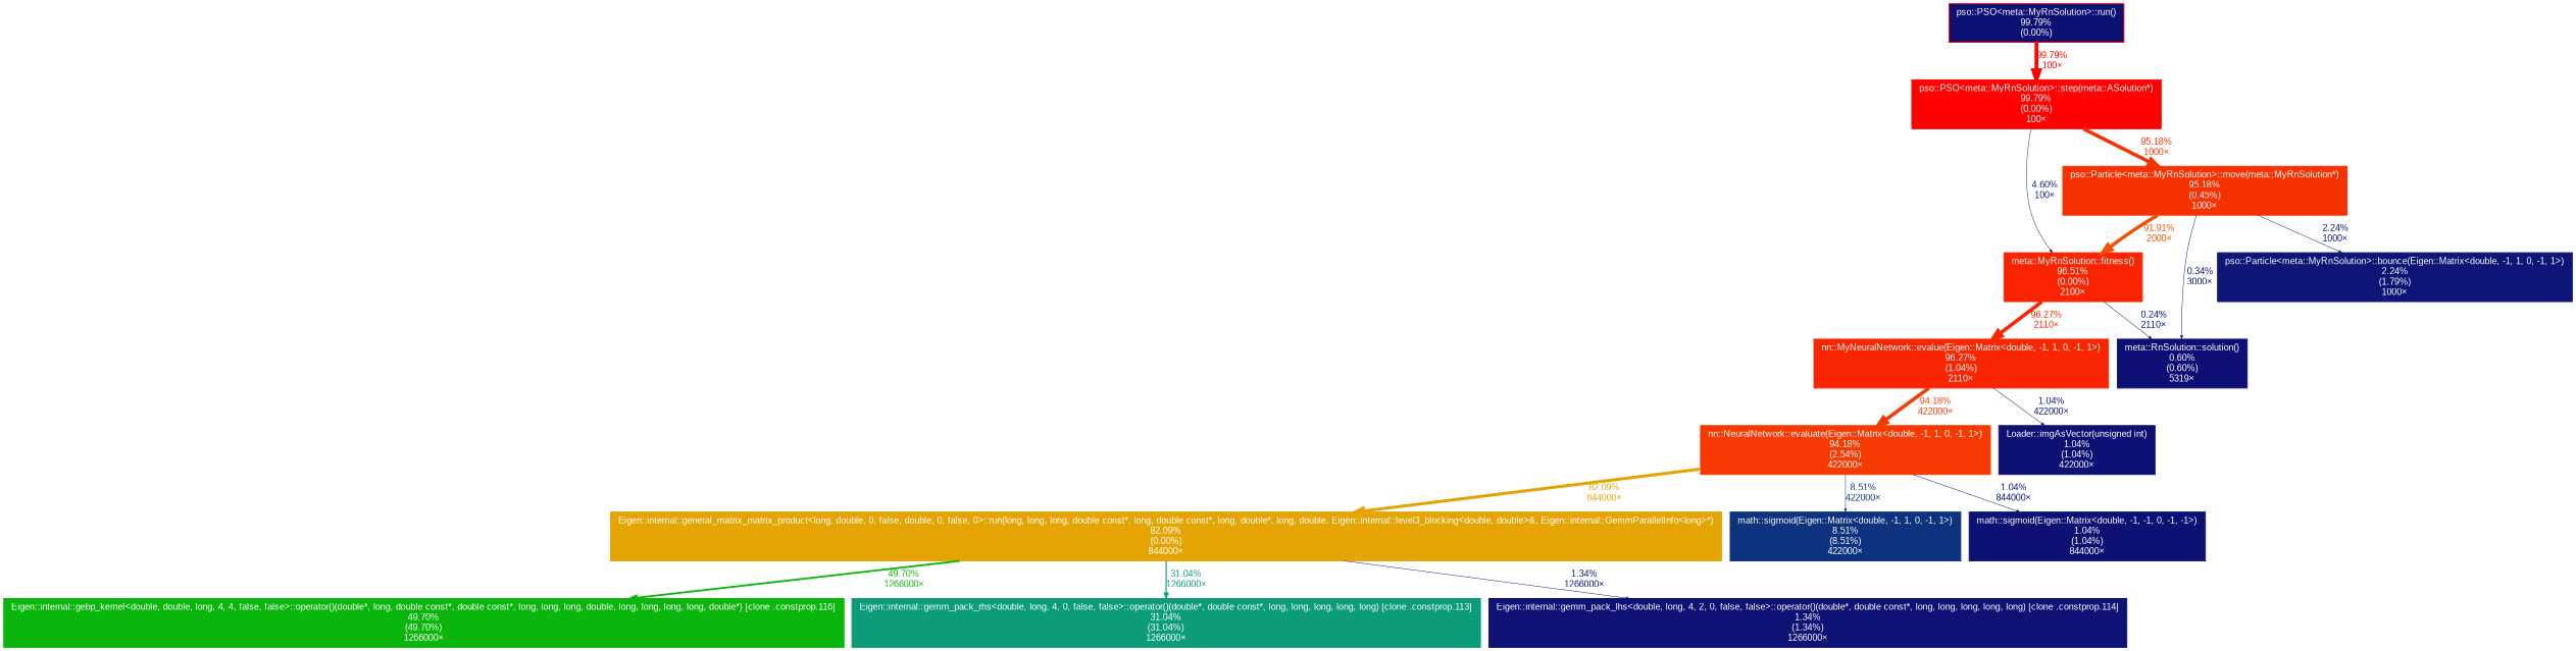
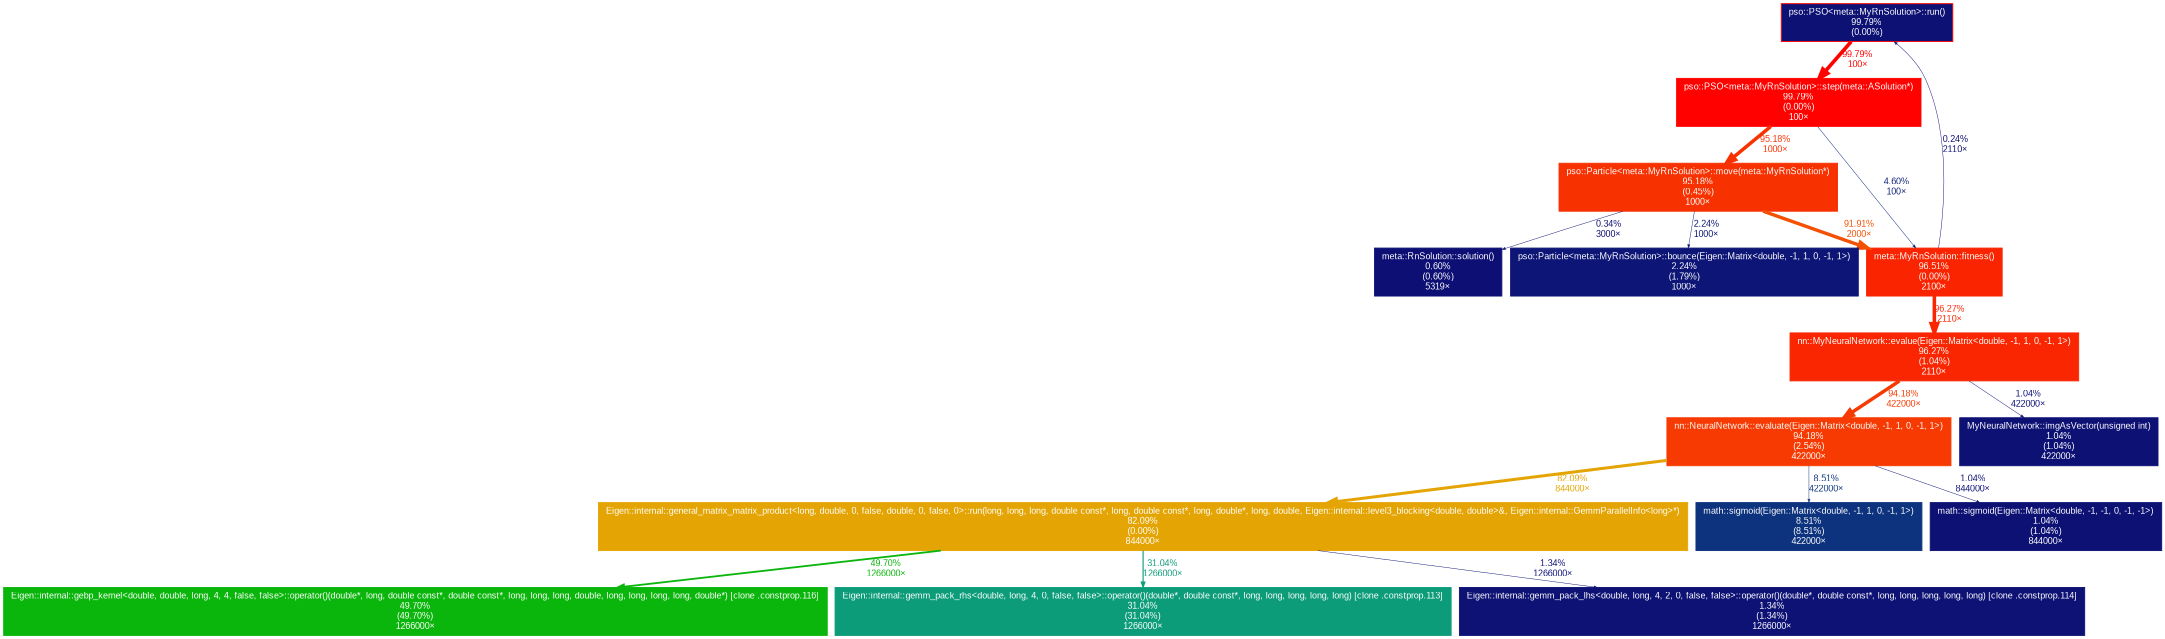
  digraph {
    fontname=Arial
    nodesep=0.125
    ranksep=0.25
    node [color="#ff0200" fontcolor="#ffffff" fontname=Arial fontsize=10.00 shape=box style=filled]
    edge [arrowsize=0.35 color="#0d0e73" fontcolor="#0d0e73" fontname=Arial fontsize=10.00 labeldistance=0.50 penwidth=0.50]
    n1 [fillcolor="#0d1174" height=0 label="pso::PSO<meta::MyRnSolution>::run()\n99.79%\n(0.00%)" width=0]
    n2 [height=0 label="pso::PSO<meta::MyRnSolution>::step(meta::ASolution*)\n99.79%\n(0.00%)\n100×" width=0]
    n3 [color="#fa2401" height=0 label="meta::MyRnSolution::fitness()\n96.51%\n(0.00%)\n2100×" width=0]
    n4 [color="#f83101" height=0 label="pso::Particle<meta::MyRnSolution>::move(meta::MyRnSolution*)\n95.18%\n(0.45%)\n1000×" width=0]
    n5 [color="#f92601" height=0 label="nn::MyNeuralNetwork::evalue(Eigen::Matrix<double, -1, 1, 0, -1, 1>)\n96.27%\n(1.04%)\n2110×" width=0]
    n6 [color="#0d0f74" height=0 label="meta::RnSolution::solution()\n0.60%\n(0.60%)\n5319×" width=0]
    n7 [color="#0d1676" height=0 label="pso::Particle<meta::MyRnSolution>::bounce(Eigen::Matrix<double, -1, 1, 0, -1, 1>)\n2.24%\n(1.79%)\n1000×" width=0]
    n8 [color="#f63a01" height=0 label="nn::NeuralNetwork::evaluate(Eigen::Matrix<double, -1, 1, 0, -1, 1>)\n94.18%\n(2.54%)\n422000×" width=0]
-   n9 [color="#0d1174" height=0 label="Loader::imgAsVector(unsigned int)\n1.04%\n(1.04%)\n422000×" width=0]
+   n9 [color="#0d1174" height=0 label="MyNeuralNetwork::imgAsVector(unsigned int)\n1.04%\n(1.04%)\n422000×" width=0]
    n10 [color="#e4a504" height=0 label="Eigen::internal::general_matrix_matrix_product<long, double, 0, false, double, 0, false, 0>::run(long, long, long, double const*, long, double const*, long, double*, long, double, Eigen::internal::level3_blocking<double, double>&, Eigen::internal::GemmParallelInfo<long>*)\n82.09%\n(0.00%)\n844000×" width=0]
    n11 [color="#0d337e" height=0 label="math::sigmoid(Eigen::Matrix<double, -1, 1, 0, -1, 1>)\n8.51%\n(8.51%)\n422000×" width=0]
    n12 [color="#0d1174" height=0 label="math::sigmoid(Eigen::Matrix<double, -1, -1, 0, -1, -1>)\n1.04%\n(1.04%)\n844000×" width=0]
    n13 [color="#0ab50c" height=0 label="Eigen::internal::gebp_kernel<double, double, long, 4, 4, false, false>::operator()(double*, long, double const*, double const*, long, long, long, double, long, long, long, long, double*) [clone .constprop.116]\n49.70%\n(49.70%)\n1266000×" width=0]
    n14 [color="#0c9c79" height=0 label="Eigen::internal::gemm_pack_rhs<double, long, 4, 0, false, false>::operator()(double*, double const*, long, long, long, long, long) [clone .constprop.113]\n31.04%\n(31.04%)\n1266000×" width=0]
    n15 [color="#0d1274" height=0 label="Eigen::internal::gemm_pack_lhs<double, long, 4, 2, 0, false, false>::operator()(double*, double const*, long, long, long, long, long) [clone .constprop.114]\n1.34%\n(1.34%)\n1266000×" width=0]
    n1 -> n2 [arrowsize=1.00 color="#ff0200" fontcolor="#ff0200" label="99.79%\n100×" labeldistance=3.99 penwidth=3.99]
    n2 -> n3 [color="#0d2179" fontcolor="#0d2179" label="4.60%\n100×"]
    n2 -> n4 [arrowsize=0.98 color="#f83101" fontcolor="#f83101" label="95.18%\n1000×" labeldistance=3.81 penwidth=3.81]
    n3 -> n5 [arrowsize=0.98 color="#f92601" fontcolor="#f92601" label="96.27%\n2110×" labeldistance=3.85 penwidth=3.85]
-   n3 -> n6 [label="0.24%\n2110×"]
+   n3 -> n1 [label="0.24%\n2110×"]
    n4 -> n3 [arrowsize=0.96 color="#f35002" fontcolor="#f35002" label="91.91%\n2000×" labeldistance=3.68 penwidth=3.68]
    n4 -> n6 [label="0.34%\n3000×"]
    n4 -> n7 [color="#0d1676" fontcolor="#0d1676" label="2.24%\n1000×"]
    n5 -> n8 [arrowsize=0.97 color="#f63a01" fontcolor="#f63a01" label="94.18%\n422000×" labeldistance=3.77 penwidth=3.77]
    n5 -> n9 [color="#0d1174" fontcolor="#0d1174" label="1.04%\n422000×"]
    n8 -> n10 [arrowsize=0.91 color="#e4a504" fontcolor="#e4a504" label="82.09%\n844000×" labeldistance=3.28 penwidth=3.28]
    n8 -> n11 [color="#0d337e" fontcolor="#0d337e" label="8.51%\n422000×"]
    n8 -> n12 [color="#0d1174" fontcolor="#0d1174" label="1.04%\n844000×"]
    n10 -> n13 [arrowsize=0.70 color="#0ab50c" fontcolor="#0ab50c" label="49.70%\n1266000×" labeldistance=1.99 penwidth=1.99]
    n10 -> n14 [arrowsize=0.56 color="#0c9c79" fontcolor="#0c9c79" label="31.04%\n1266000×" labeldistance=1.24 penwidth=1.24]
    n10 -> n15 [color="#0d1274" fontcolor="#0d1274" label="1.34%\n1266000×"]
  }
